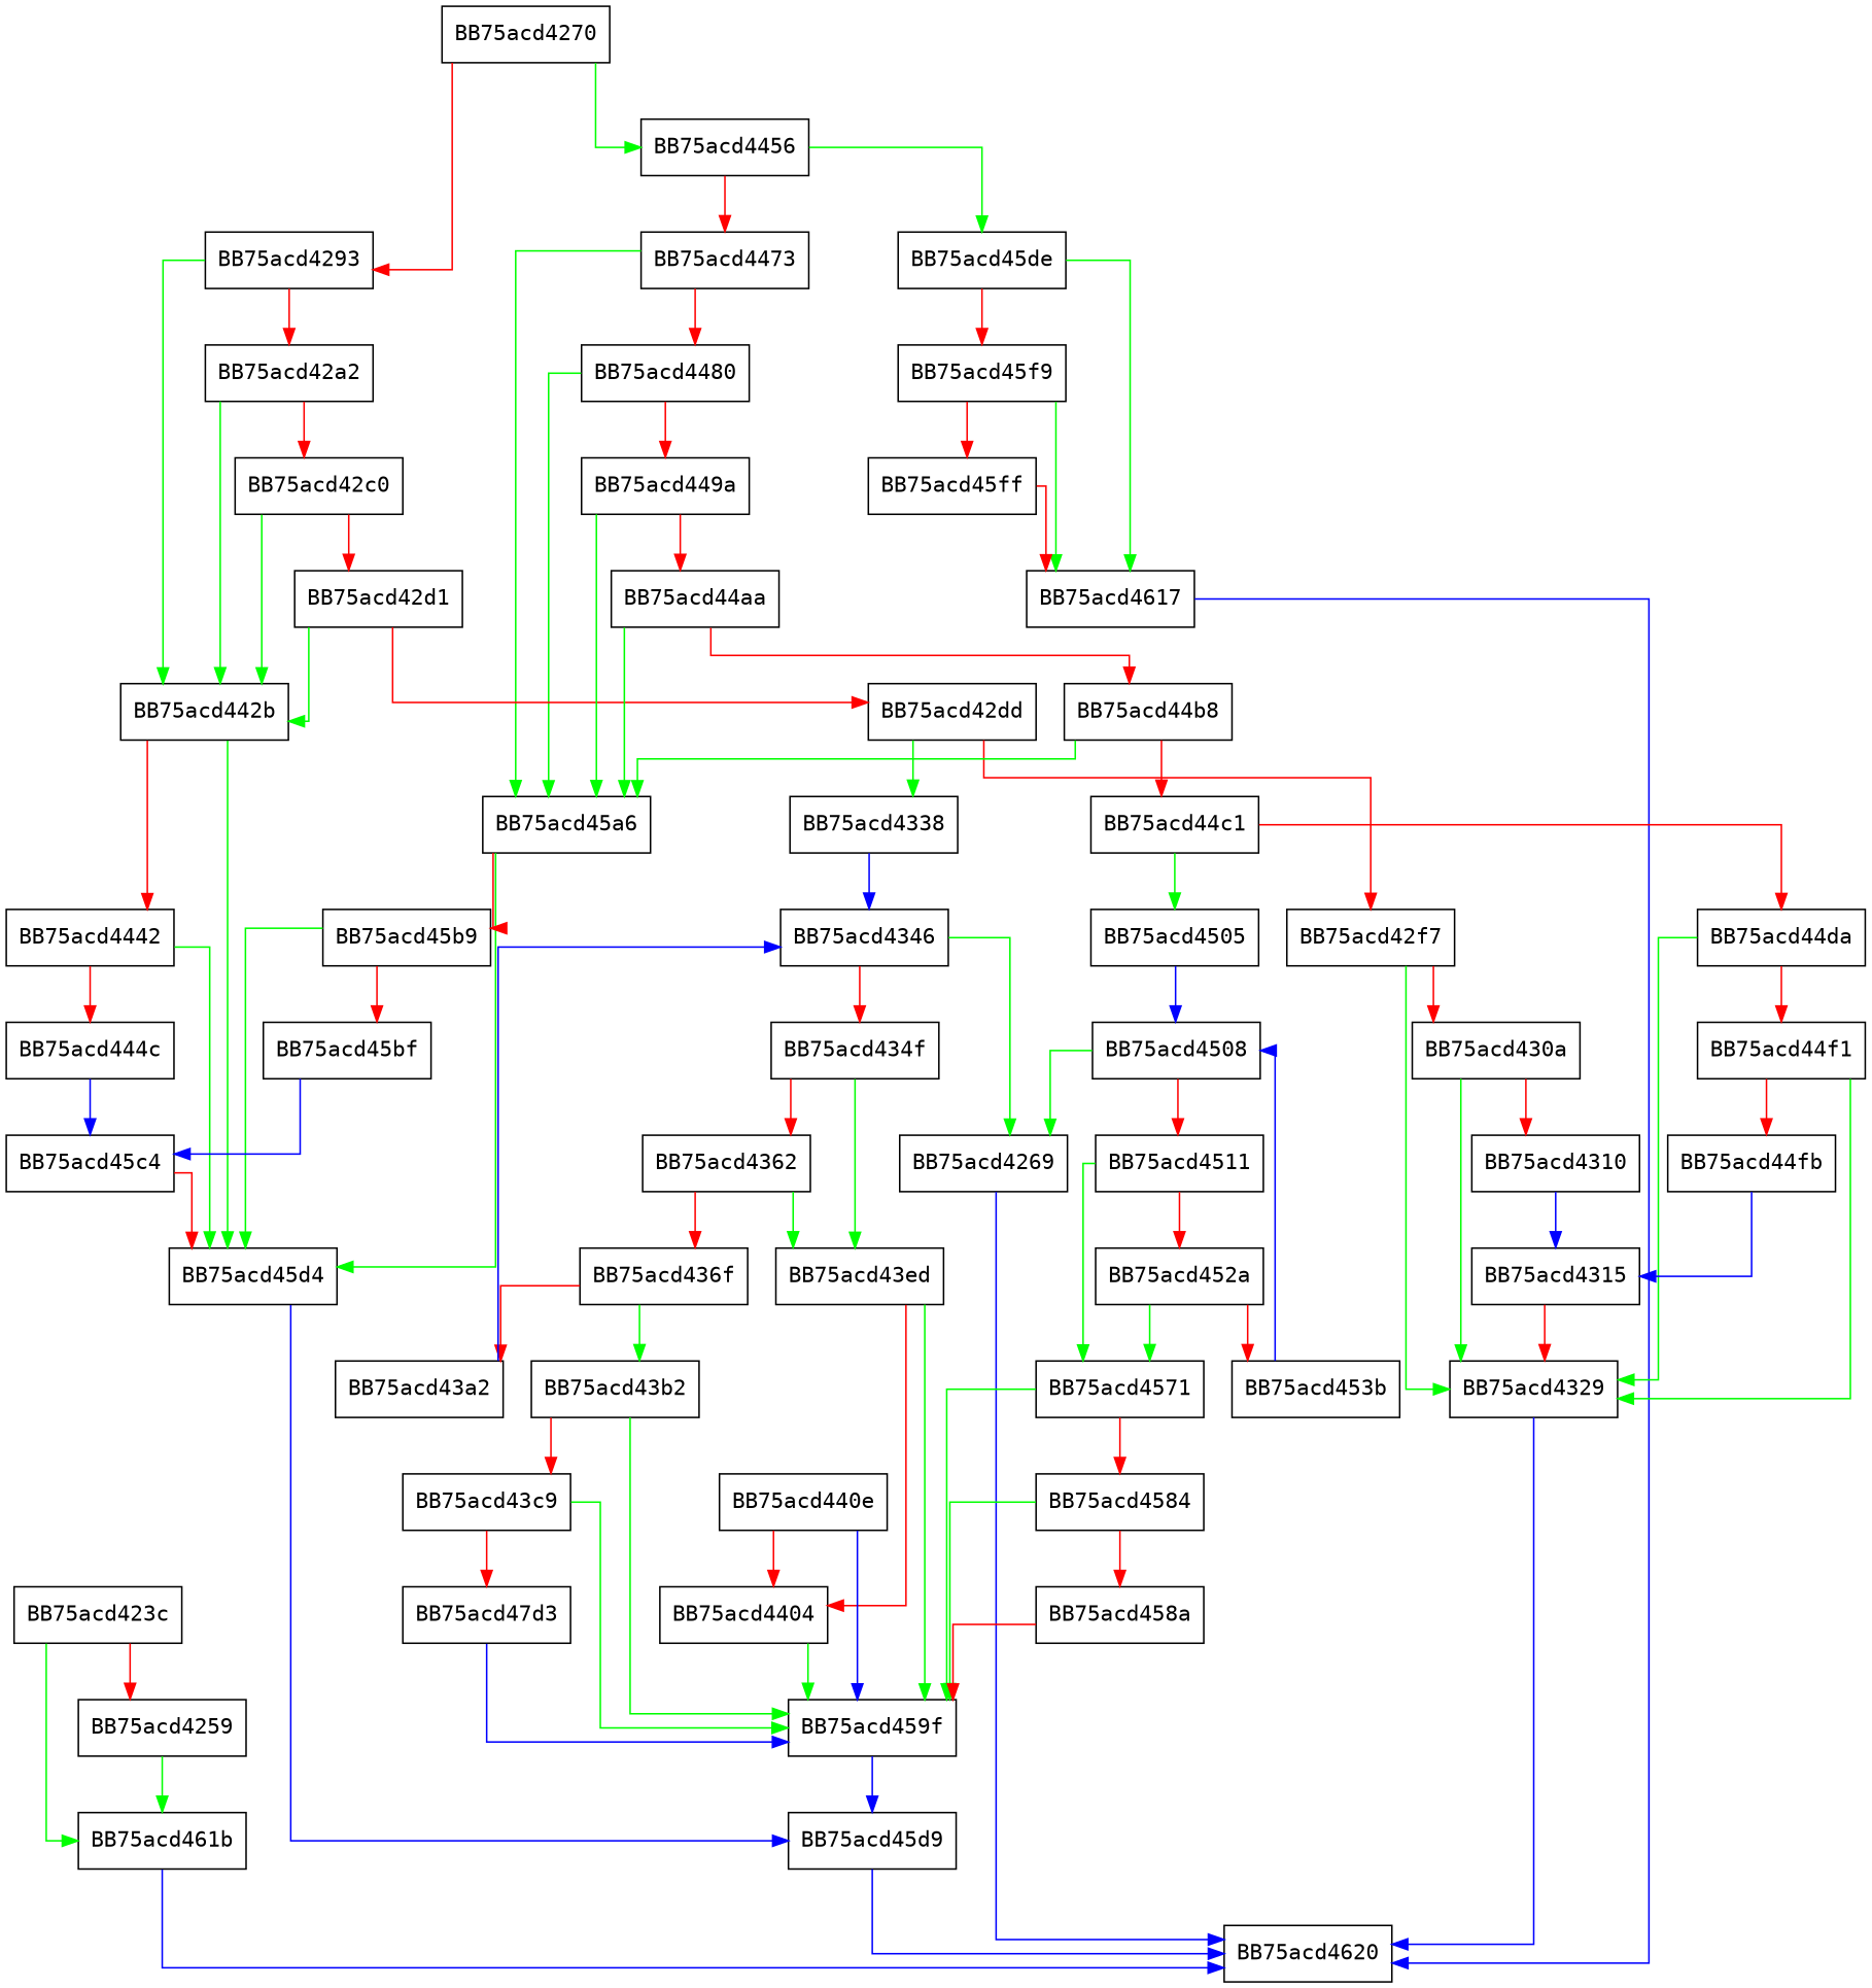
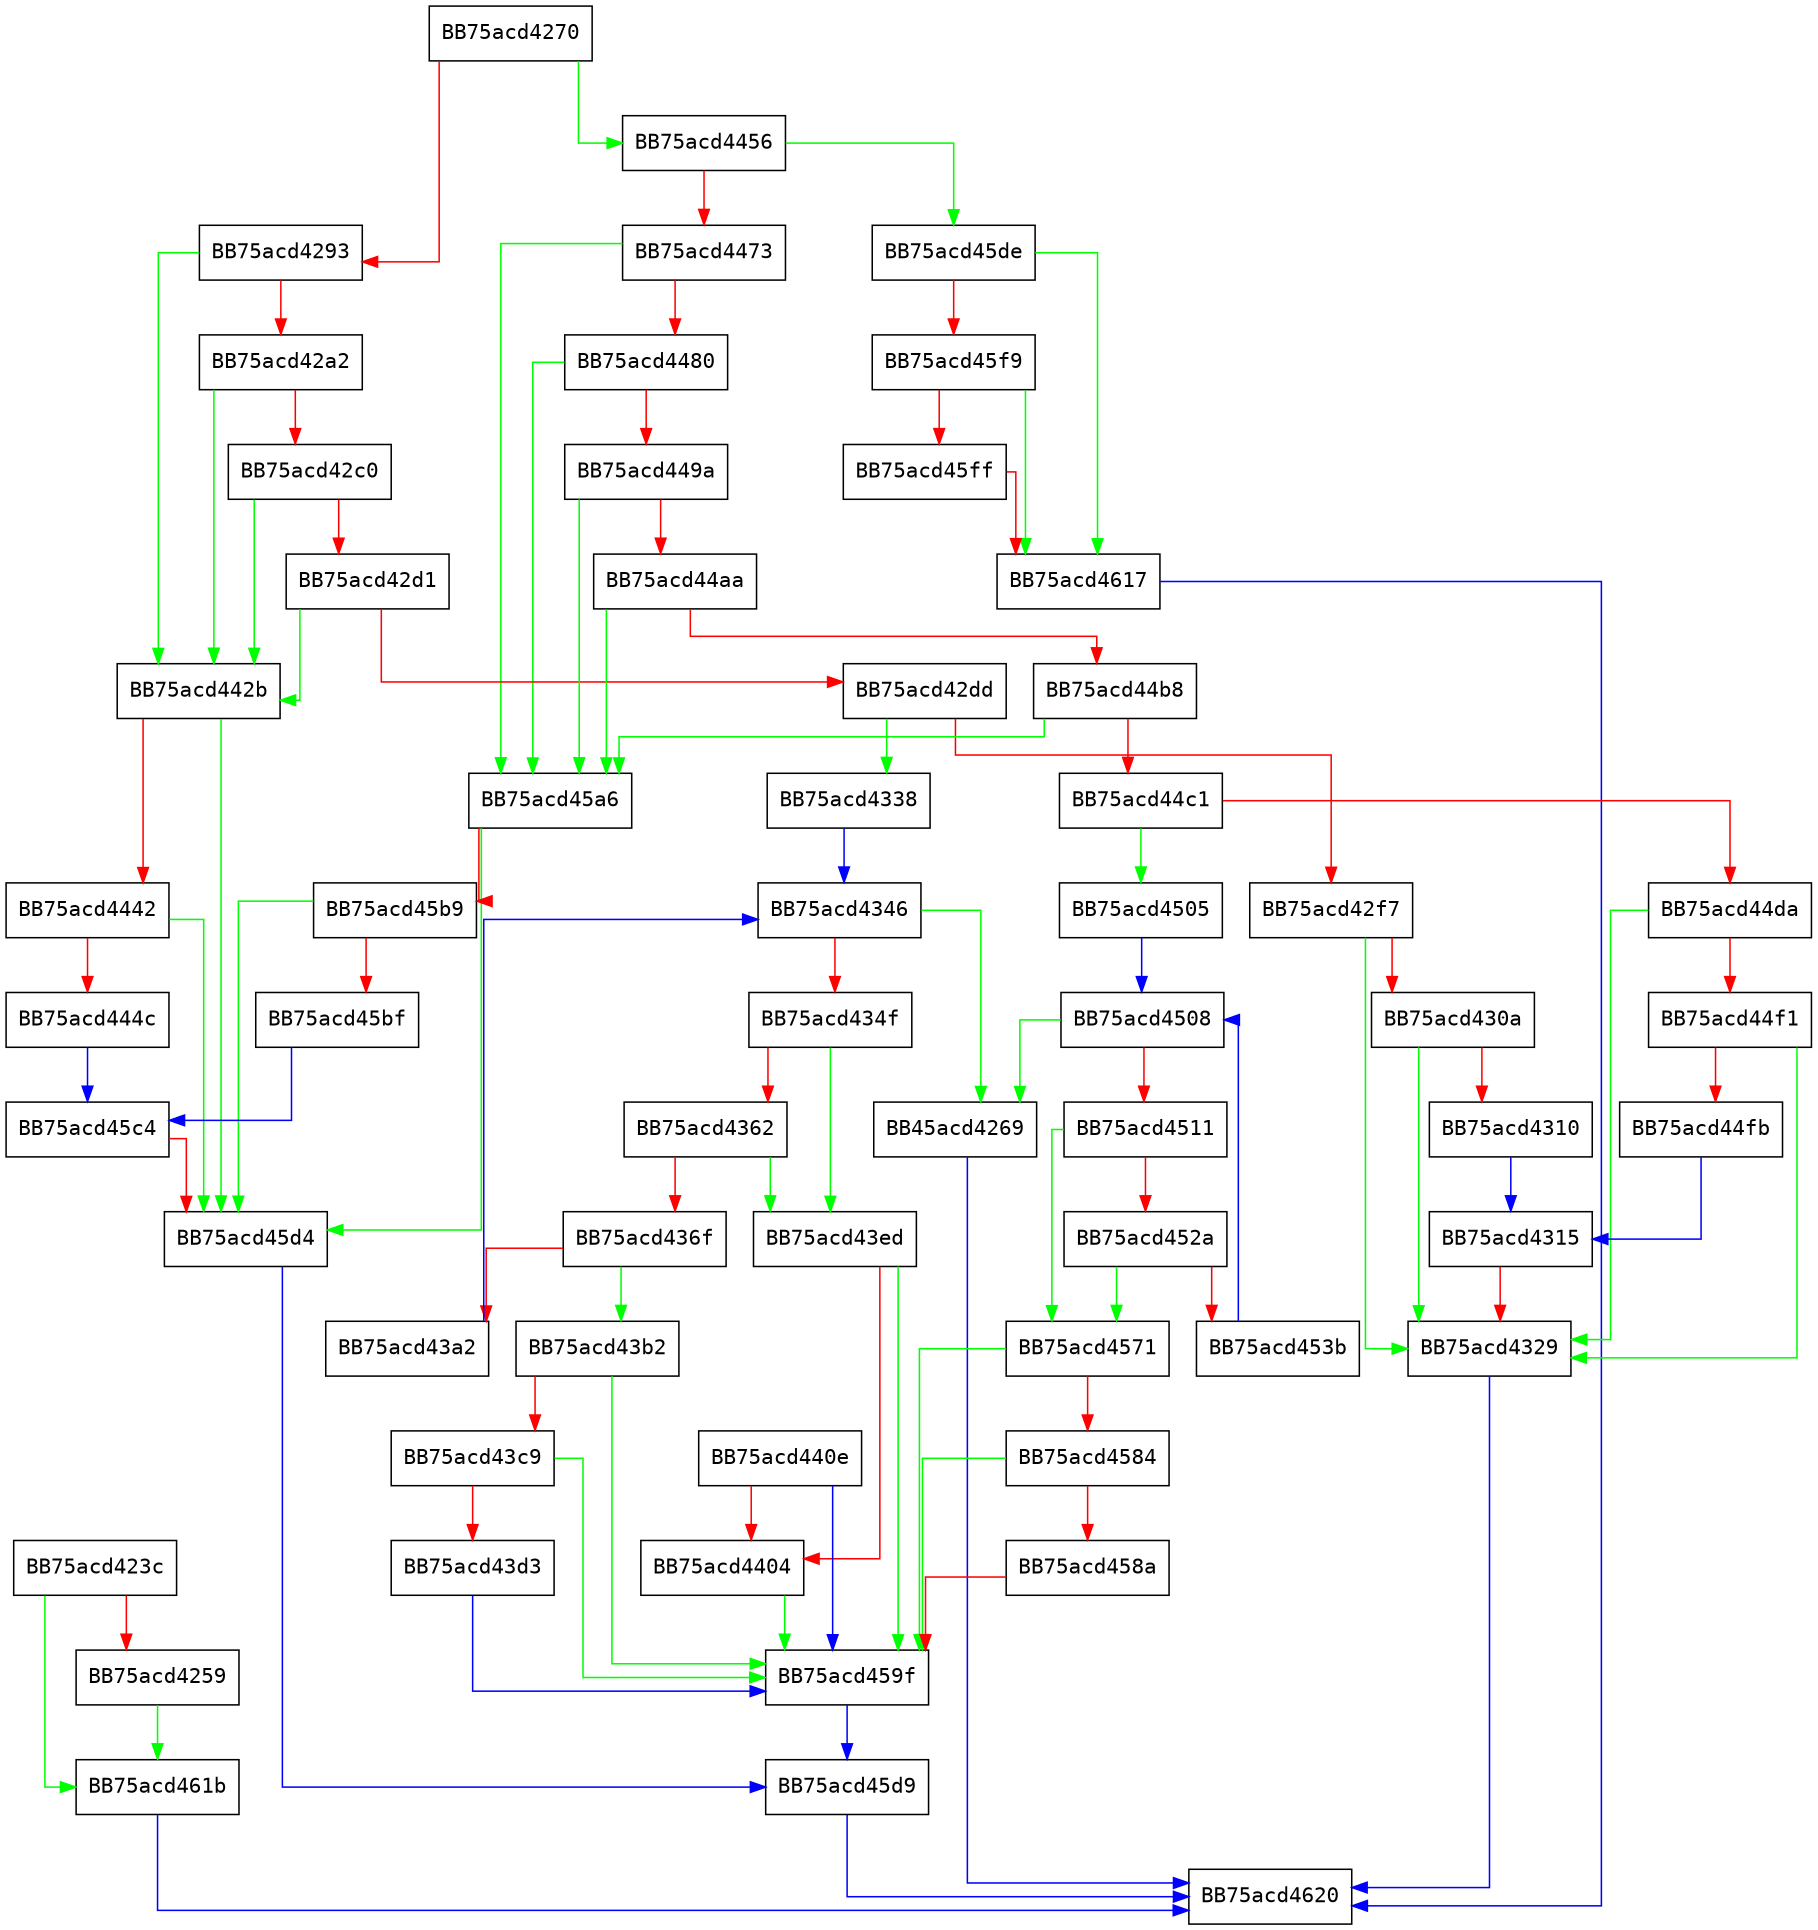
  digraph {
    fontname="DejaVu Sans Mono"
    splines=ortho
    node [fontname="DejaVu Sans Mono" shape=box]
    edge [color=red fontname="DejaVu Sans Mono"]
    BB75acd423c
    BB75acd461b
    BB75acd4259
    BB75acd4620
    BB75acd4270
    BB75acd4456
    BB75acd4293
-   BB75acd4269
+   BB75acd4269 [label=BB45acd4269]
    BB75acd45de
    BB75acd4473
    BB75acd442b
    BB75acd42a2
    BB75acd4617
    BB75acd45f9
    BB75acd45a6
    BB75acd4480
    BB75acd45d4
    BB75acd4442
    BB75acd42c0
    BB75acd45d9
    BB75acd444c
    BB75acd42d1
    BB75acd42dd
    BB75acd4338
    BB75acd42f7
    BB75acd4346
    BB75acd4329
    BB75acd430a
    BB75acd434f
    BB75acd4310
    BB75acd4315
    BB75acd43ed
    BB75acd4362
    BB75acd459f
    BB75acd4404
    BB75acd436f
    BB75acd43b2
    BB75acd43a2
    BB75acd43c9
-   BB75acd43d3 [label=BB75acd47d3]
+   BB75acd43d3
    BB75acd440e
    BB75acd45c4
    BB75acd45ff
    BB75acd45b9
    BB75acd449a
    BB75acd45bf
    BB75acd44aa
    BB75acd44b8
    BB75acd44c1
    BB75acd4505
    BB75acd44da
    BB75acd4508
    BB75acd44f1
    BB75acd4511
    BB75acd44fb
    BB75acd4571
    BB75acd452a
    BB75acd4584
    BB75acd453b
    BB75acd458a
    BB75acd423c -> BB75acd461b [color=green]
    BB75acd423c -> BB75acd4259
    BB75acd461b -> BB75acd4620 [color=blue]
    BB75acd4259 -> BB75acd461b [color=green]
    BB75acd4270 -> BB75acd4456 [color=green]
    BB75acd4270 -> BB75acd4293
    BB75acd4456 -> BB75acd45de [color=green]
    BB75acd4456 -> BB75acd4473
    BB75acd4293 -> BB75acd442b [color=green]
    BB75acd4293 -> BB75acd42a2
    BB75acd4269 -> BB75acd4620 [color=blue]
    BB75acd45de -> BB75acd4617 [color=green]
    BB75acd45de -> BB75acd45f9
    BB75acd4473 -> BB75acd45a6 [color=green]
    BB75acd4473 -> BB75acd4480
    BB75acd442b -> BB75acd45d4 [color=green]
    BB75acd442b -> BB75acd4442
    BB75acd42a2 -> BB75acd442b [color=green]
    BB75acd42a2 -> BB75acd42c0
    BB75acd4617 -> BB75acd4620 [color=blue]
    BB75acd45f9 -> BB75acd4617 [color=green]
    BB75acd45f9 -> BB75acd45ff
    BB75acd45a6 -> BB75acd45d4 [color=green]
    BB75acd45a6 -> BB75acd45b9
    BB75acd4480 -> BB75acd45a6 [color=green]
    BB75acd4480 -> BB75acd449a
    BB75acd45d4 -> BB75acd45d9 [color=blue]
    BB75acd4442 -> BB75acd45d4 [color=green]
    BB75acd4442 -> BB75acd444c
    BB75acd42c0 -> BB75acd442b [color=green]
    BB75acd42c0 -> BB75acd42d1
    BB75acd45d9 -> BB75acd4620 [color=blue]
    BB75acd444c -> BB75acd45c4 [color=blue]
    BB75acd42d1 -> BB75acd442b [color=green]
    BB75acd42d1 -> BB75acd42dd
    BB75acd42dd -> BB75acd4338 [color=green]
    BB75acd42dd -> BB75acd42f7
    BB75acd4338 -> BB75acd4346 [color=blue]
    BB75acd42f7 -> BB75acd4329 [color=green]
    BB75acd42f7 -> BB75acd430a
    BB75acd4346 -> BB75acd4269 [color=green]
    BB75acd4346 -> BB75acd434f
    BB75acd4329 -> BB75acd4620 [color=blue]
    BB75acd430a -> BB75acd4329 [color=green]
    BB75acd430a -> BB75acd4310
    BB75acd434f -> BB75acd43ed [color=green]
    BB75acd434f -> BB75acd4362
    BB75acd4310 -> BB75acd4315 [color=blue]
    BB75acd4315 -> BB75acd4329
    BB75acd43ed -> BB75acd459f [color=green]
    BB75acd43ed -> BB75acd4404
    BB75acd4362 -> BB75acd43ed [color=green]
    BB75acd4362 -> BB75acd436f
    BB75acd459f -> BB75acd45d9 [color=blue]
    BB75acd4404 -> BB75acd459f [color=green]
    BB75acd436f -> BB75acd43b2 [color=green]
    BB75acd436f -> BB75acd43a2
    BB75acd43b2 -> BB75acd459f [color=green]
    BB75acd43b2 -> BB75acd43c9
    BB75acd43a2 -> BB75acd4346 [color=blue]
    BB75acd43c9 -> BB75acd459f [color=green]
    BB75acd43c9 -> BB75acd43d3
    BB75acd43d3 -> BB75acd459f [color=blue]
    BB75acd440e -> BB75acd459f [color=blue]
    BB75acd440e -> BB75acd4404
    BB75acd45c4 -> BB75acd45d4
    BB75acd45ff -> BB75acd4617
    BB75acd45b9 -> BB75acd45d4 [color=green]
    BB75acd45b9 -> BB75acd45bf
    BB75acd449a -> BB75acd45a6 [color=green]
    BB75acd449a -> BB75acd44aa
    BB75acd45bf -> BB75acd45c4 [color=blue]
    BB75acd44aa -> BB75acd45a6 [color=green]
    BB75acd44aa -> BB75acd44b8
    BB75acd44b8 -> BB75acd45a6 [color=green]
    BB75acd44b8 -> BB75acd44c1
    BB75acd44c1 -> BB75acd4505 [color=green]
    BB75acd44c1 -> BB75acd44da
    BB75acd4505 -> BB75acd4508 [color=blue]
    BB75acd44da -> BB75acd4329 [color=green]
    BB75acd44da -> BB75acd44f1
    BB75acd4508 -> BB75acd4269 [color=green]
    BB75acd4508 -> BB75acd4511
    BB75acd44f1 -> BB75acd4329 [color=green]
    BB75acd44f1 -> BB75acd44fb
    BB75acd4511 -> BB75acd4571 [color=green]
    BB75acd4511 -> BB75acd452a
    BB75acd44fb -> BB75acd4315 [color=blue]
    BB75acd4571 -> BB75acd459f [color=green]
    BB75acd4571 -> BB75acd4584
    BB75acd452a -> BB75acd4571 [color=green]
    BB75acd452a -> BB75acd453b
    BB75acd4584 -> BB75acd459f [color=green]
    BB75acd4584 -> BB75acd458a
    BB75acd453b -> BB75acd4508 [color=blue]
    BB75acd458a -> BB75acd459f
  }
